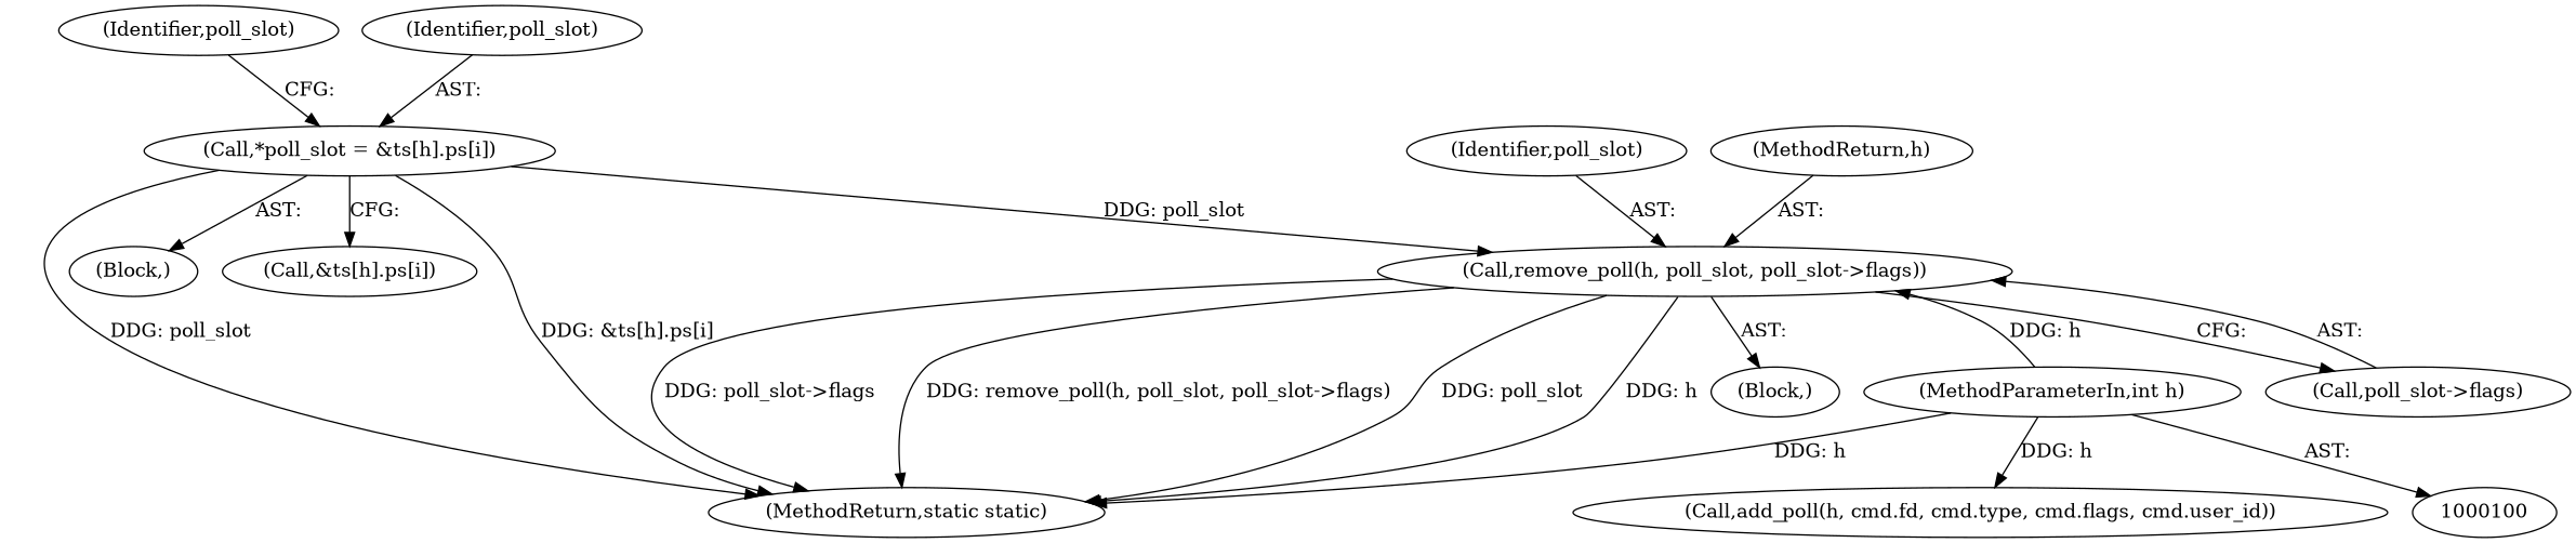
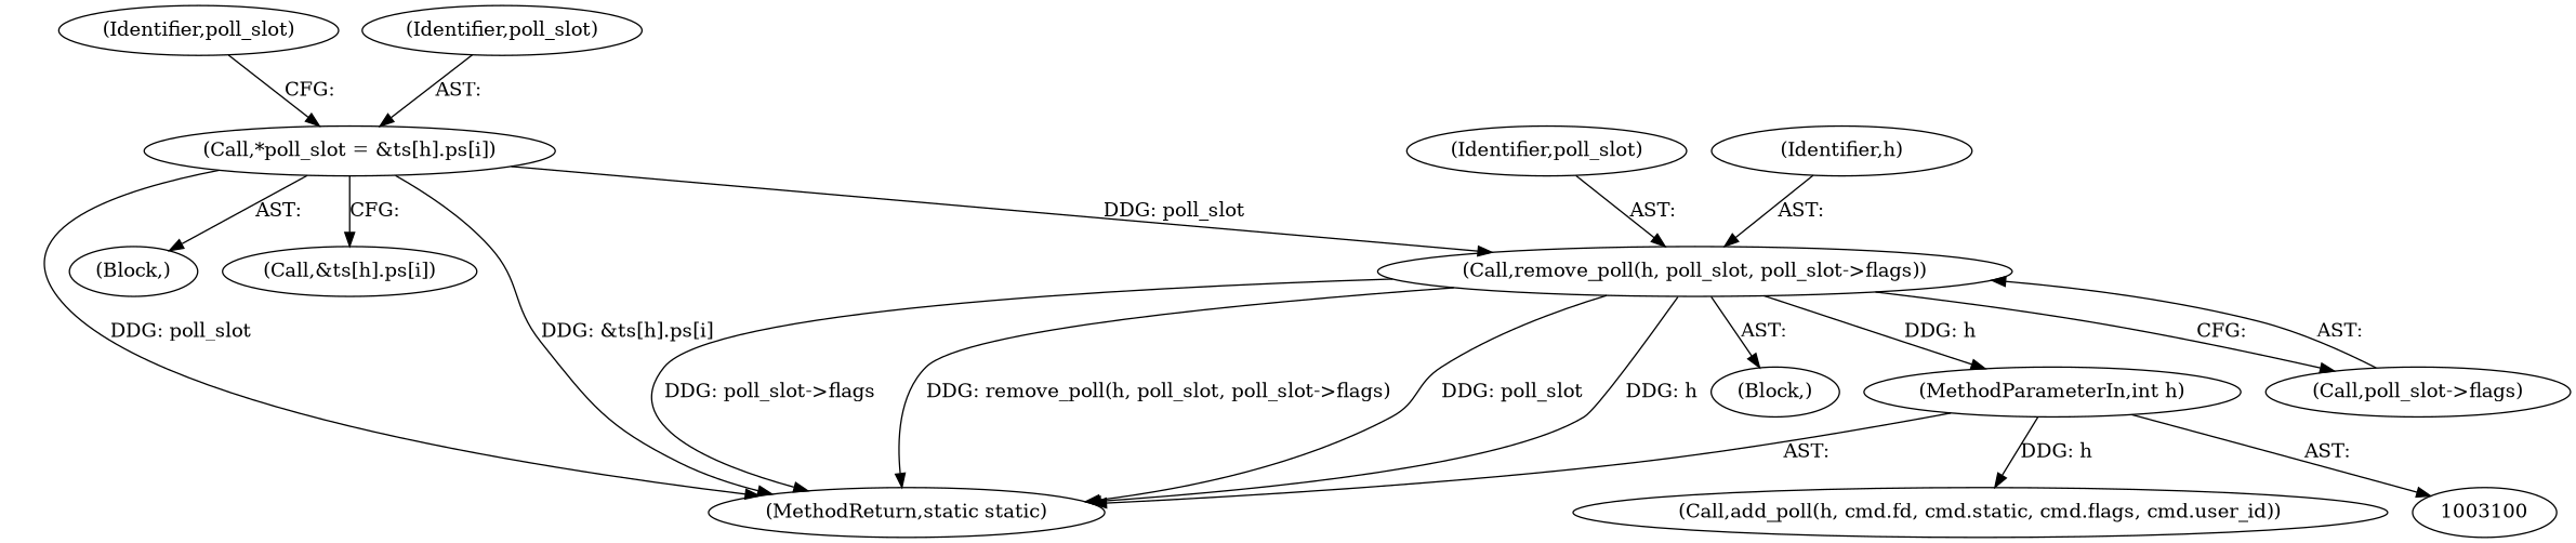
  digraph {
    n1 [label="(Call,remove_poll(h, poll_slot, poll_slot->flags))"]
    n2 [label="(Call,poll_slot->flags)"]
    n3 [label="(MethodReturn,static static)"]
    n4 [label="(Block,)"]
    n5 [label="(MethodParameterIn,int h)"]
-   n6 [label="(Call,add_poll(h, cmd.fd, cmd.type, cmd.flags, cmd.user_id))"]
-   1000100
+   n6 [label="(Call,add_poll(h, cmd.fd, cmd.static, cmd.flags, cmd.user_id))"]
+   1000100 [label=1003100]
    n8 [label="(Call,*poll_slot = &ts[h].ps[i])"]
    n9 [label="(Block,)"]
    n10 [label="(Call,&ts[h].ps[i])"]
    n11 [label="(Identifier,poll_slot)"]
    n12 [label="(Identifier,poll_slot)"]
    n13 [label="(Identifier,poll_slot)"]
-   n14 [label="(MethodReturn,h)"]
+   n14 [label="(Identifier,h)"]
    n1 -> n2 [label="CFG: "]
    n1 -> n3 [label="DDG: poll_slot->flags"]
    n1 -> n3 [label="DDG: remove_poll(h, poll_slot, poll_slot->flags)"]
    n1 -> n3 [label="DDG: poll_slot"]
    n1 -> n3 [label="DDG: h"]
    n1 -> n4 [label="AST: "]
    n2 -> n1 [label="AST: "]
-   n5 -> n1 [label="DDG: h"]
-   n5 -> n3 [label="DDG: h"]
+   n1 -> n5 [label="DDG: h"]
+   n5 -> n3 [label="AST: "]
    n5 -> n6 [label="DDG: h"]
    n5 -> 1000100 [label="AST: "]
    n8 -> n1 [label="DDG: poll_slot"]
    n8 -> n3 [label="DDG: &ts[h].ps[i]"]
    n8 -> n3 [label="DDG: poll_slot"]
    n8 -> n9 [label="AST: "]
    n8 -> n10 [label="CFG: "]
    n11 -> n1 [label="AST: "]
    n12 -> n8 [label="CFG: "]
    n13 -> n8 [label="AST: "]
    n14 -> n1 [label="AST: "]
  }
